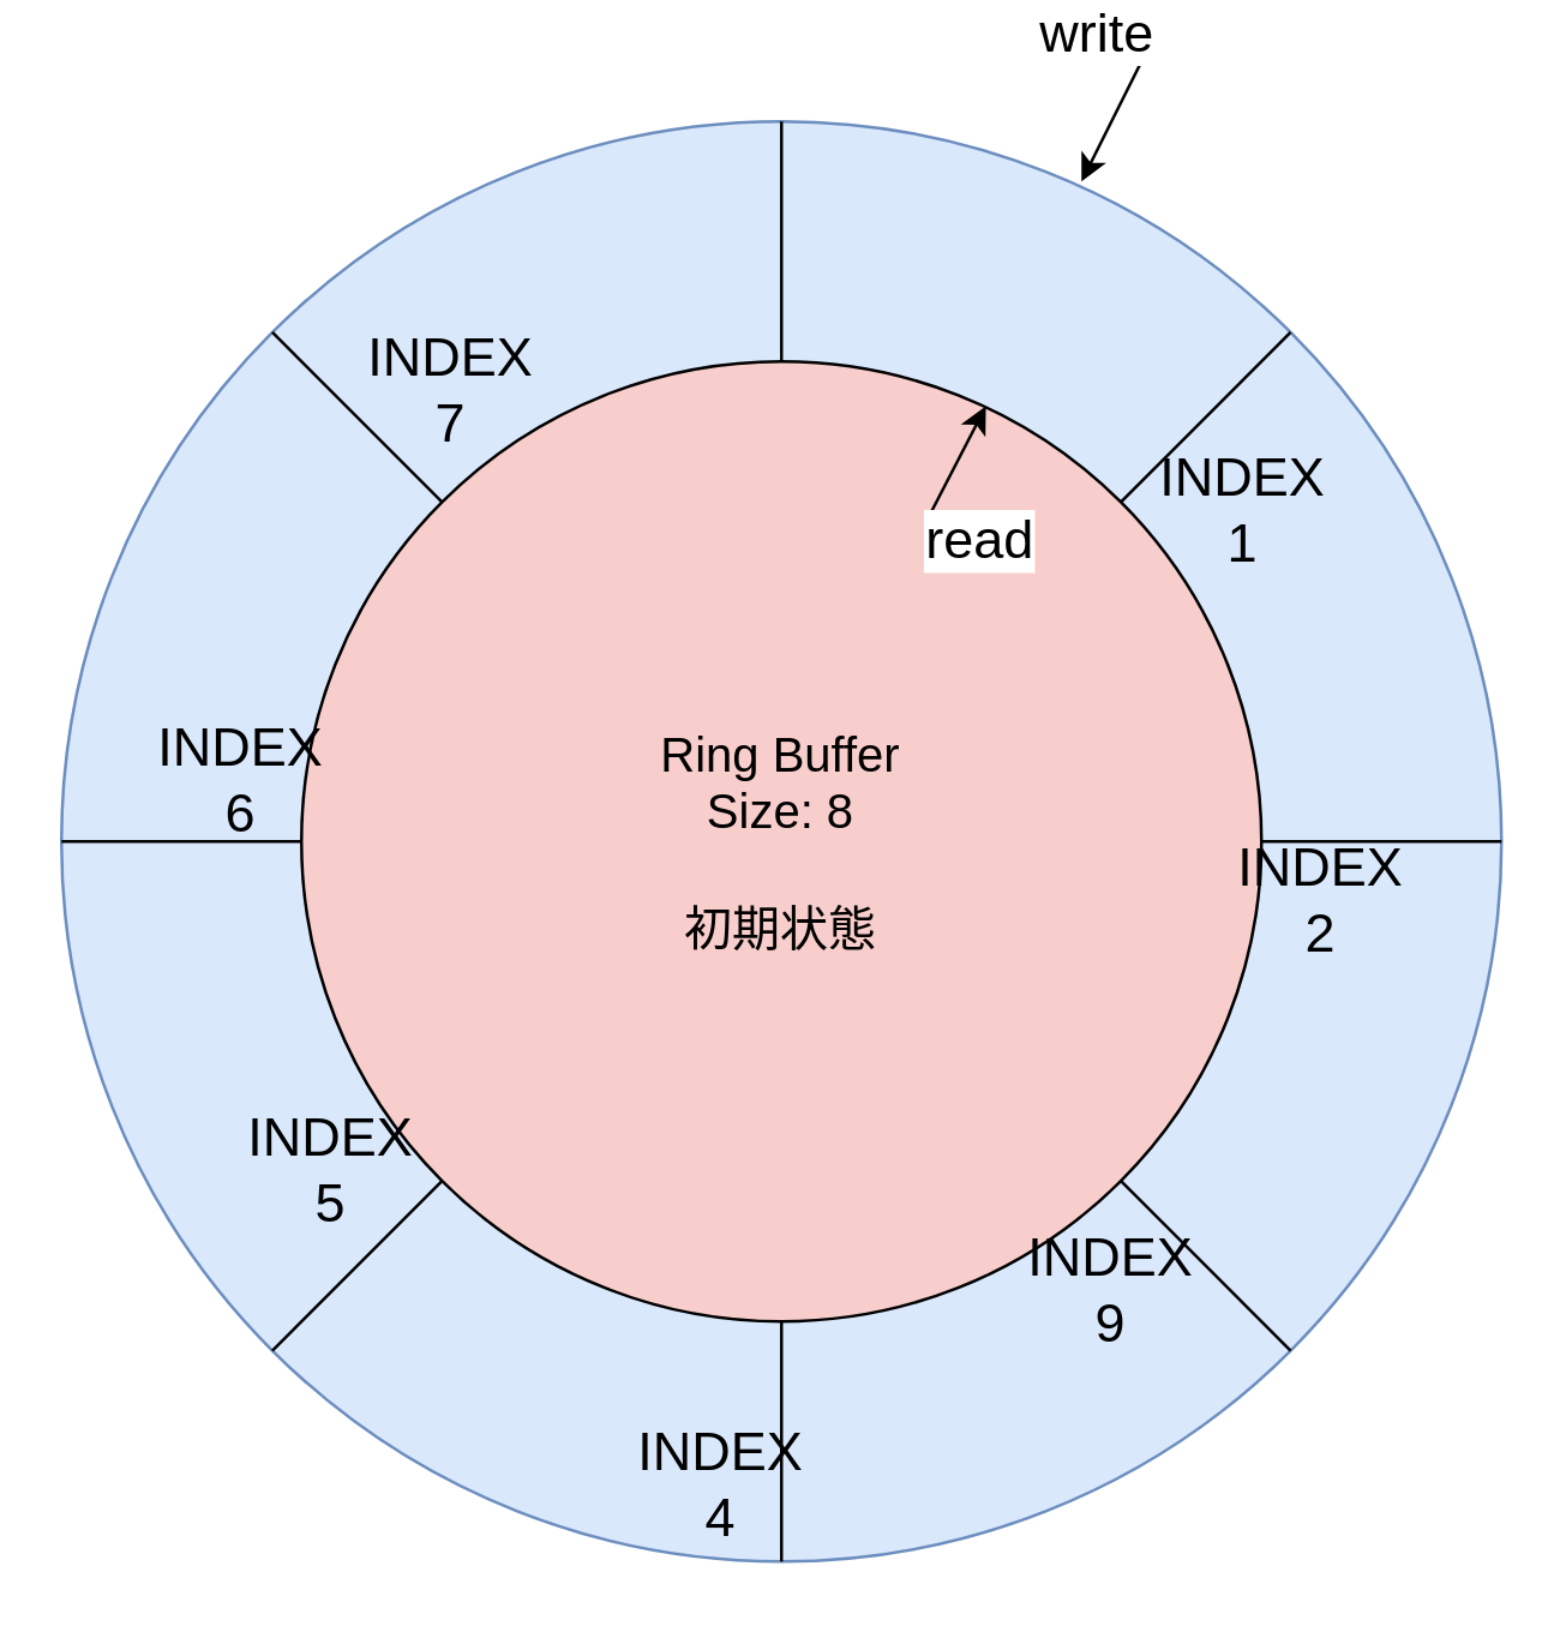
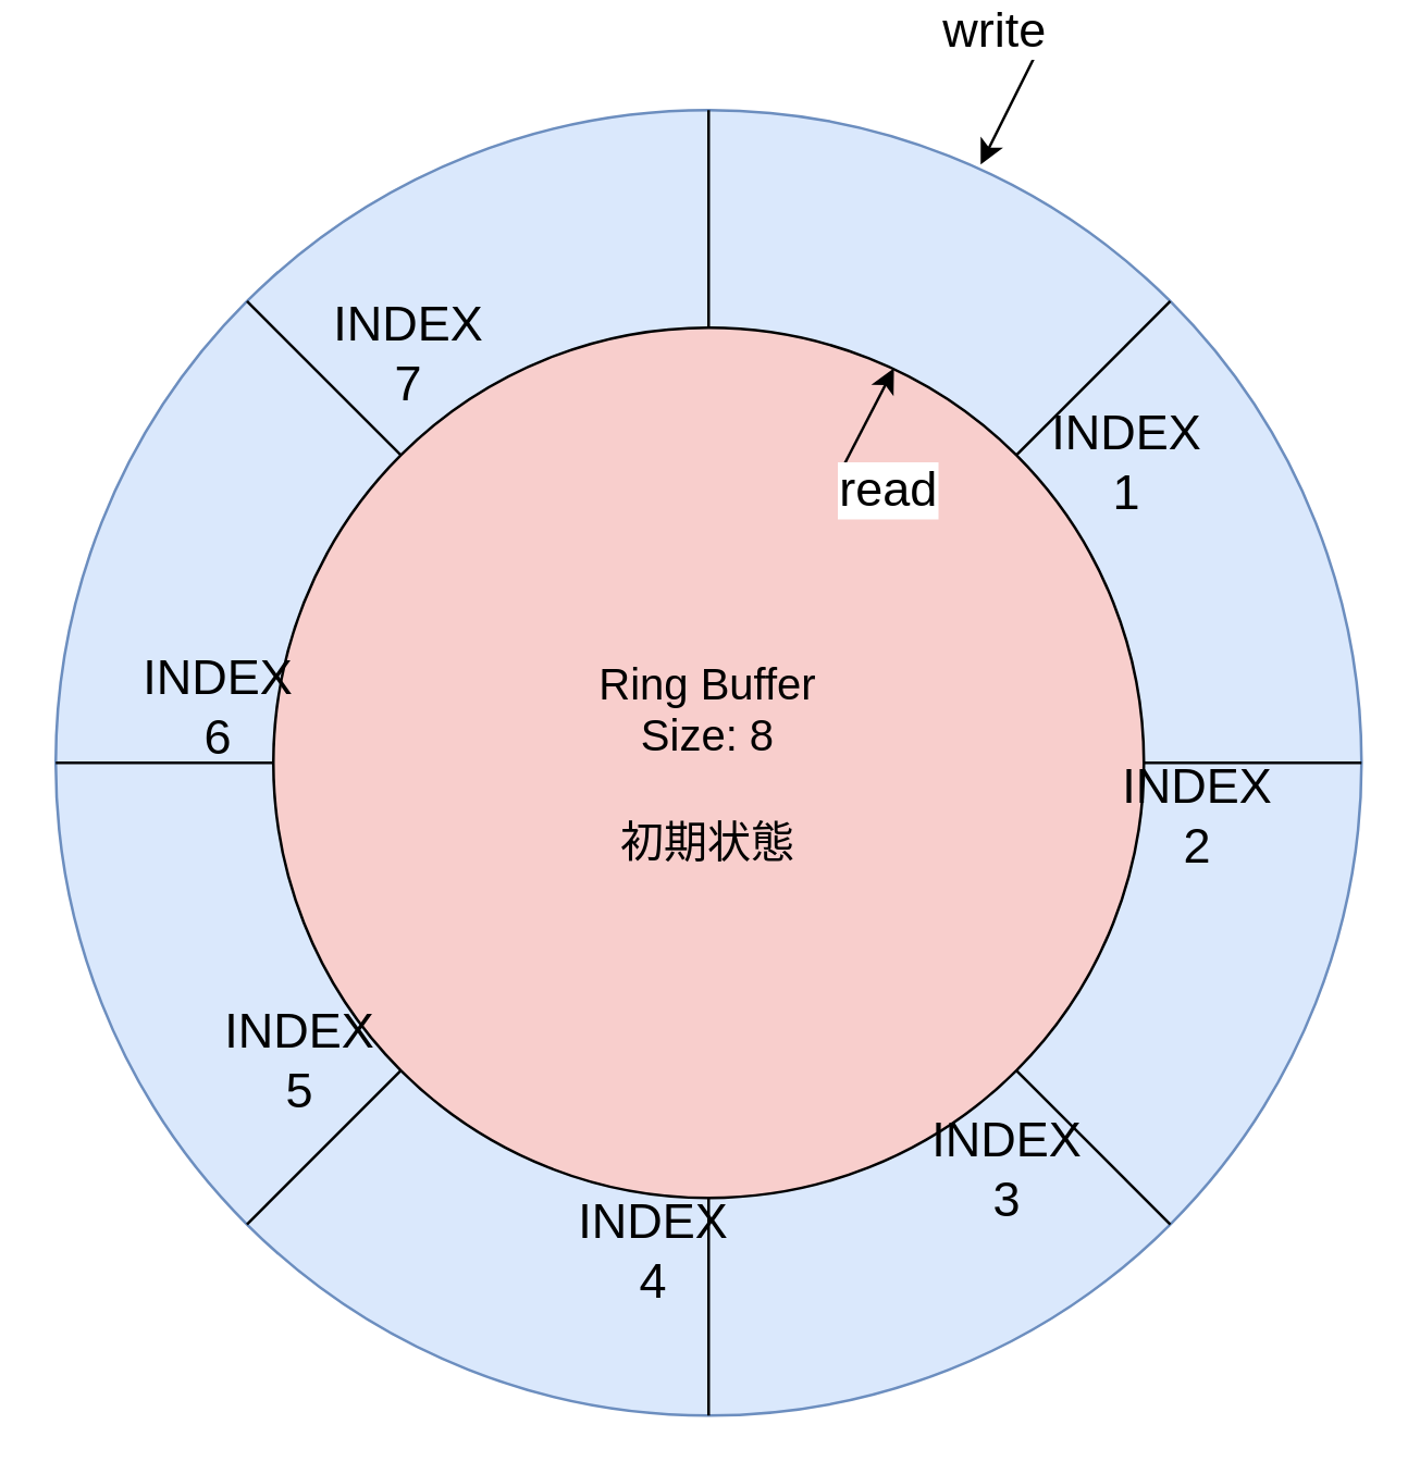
  <mxCell id="0" />
  <mxCell id="1" parent="0" />
  <mxCell id="2" value="" style="ellipse;whiteSpace=wrap;html=1;aspect=fixed;connectable=0;fillColor=#dae8fc;strokeColor=#6c8ebf;" vertex="1" parent="1"><mxGeometry x="20" y="40" width="480" height="480" as="geometry" /></mxCell>
  <mxCell id="3" value="Ring Buffer&lt;br style=&quot;font-size: 16px;&quot;&gt;Size: 8&lt;br style=&quot;font-size: 16px;&quot;&gt;&lt;br style=&quot;font-size: 16px;&quot;&gt;初期状態" style="ellipse;whiteSpace=wrap;html=1;aspect=fixed;connectable=0;fontSize=16;fillColor=#f8cecc;" vertex="1" parent="1"><mxGeometry x="100" y="120" width="320" height="320" as="geometry" /></mxCell>
  <mxCell id="4" value="" style="endArrow=none;html=1;rounded=0;entryX=0.5;entryY=0;entryDx=0;entryDy=0;exitX=0.5;exitY=0;exitDx=0;exitDy=0;" edge="1" parent="1" source="3" target="2"><mxGeometry width="50" height="50" relative="1" as="geometry"><mxPoint x="-400" y="100" as="sourcePoint" /><mxPoint x="-350" y="50" as="targetPoint" /></mxGeometry></mxCell>
  <mxCell id="5" value="" style="endArrow=none;html=1;rounded=0;entryX=0;entryY=0.5;entryDx=0;entryDy=0;exitX=0;exitY=0.5;exitDx=0;exitDy=0;" edge="1" parent="1" source="2" target="3"><mxGeometry width="50" height="50" relative="1" as="geometry"><mxPoint x="-430" y="210" as="sourcePoint" /><mxPoint x="-380" y="160" as="targetPoint" /></mxGeometry></mxCell>
  <mxCell id="6" value="" style="endArrow=none;html=1;rounded=0;entryX=0.5;entryY=1;entryDx=0;entryDy=0;exitX=0.5;exitY=1;exitDx=0;exitDy=0;" edge="1" parent="1" source="2" target="3"><mxGeometry width="50" height="50" relative="1" as="geometry"><mxPoint x="20" y="730" as="sourcePoint" /><mxPoint x="70" y="680" as="targetPoint" /></mxGeometry></mxCell>
  <mxCell id="7" value="" style="endArrow=none;html=1;rounded=0;exitX=1;exitY=0.5;exitDx=0;exitDy=0;entryX=1;entryY=0.5;entryDx=0;entryDy=0;" edge="1" parent="1" source="3" target="2"><mxGeometry width="50" height="50" relative="1" as="geometry"><mxPoint x="450" y="280" as="sourcePoint" /><mxPoint x="500" y="230" as="targetPoint" /></mxGeometry></mxCell>
  <mxCell id="8" value="" style="endArrow=none;html=1;rounded=0;entryX=0;entryY=1;entryDx=0;entryDy=0;exitX=0;exitY=1;exitDx=0;exitDy=0;" edge="1" parent="1" source="2" target="3"><mxGeometry width="50" height="50" relative="1" as="geometry"><mxPoint x="110" y="-110" as="sourcePoint" /><mxPoint x="110" y="-190" as="targetPoint" /></mxGeometry></mxCell>
  <mxCell id="9" value="" style="endArrow=none;html=1;rounded=0;exitX=1;exitY=0;exitDx=0;exitDy=0;entryX=1;entryY=0;entryDx=0;entryDy=0;" edge="1" parent="1" source="3" target="2"><mxGeometry width="50" height="50" relative="1" as="geometry"><mxPoint x="209" y="-90" as="sourcePoint" /><mxPoint x="239" y="-165" as="targetPoint" /></mxGeometry></mxCell>
  <mxCell id="10" value="" style="endArrow=none;html=1;rounded=0;entryX=0;entryY=0;entryDx=0;entryDy=0;exitX=0;exitY=0;exitDx=0;exitDy=0;" edge="1" parent="1" source="2" target="3"><mxGeometry width="50" height="50" relative="1" as="geometry"><mxPoint x="-116" y="356" as="sourcePoint" /><mxPoint x="-60" y="300" as="targetPoint" /></mxGeometry></mxCell>
  <mxCell id="11" value="" style="endArrow=none;html=1;rounded=0;entryX=1;entryY=1;entryDx=0;entryDy=0;exitX=1;exitY=1;exitDx=0;exitDy=0;" edge="1" parent="1" source="2" target="3"><mxGeometry width="50" height="50" relative="1" as="geometry"><mxPoint x="-116" y="-96" as="sourcePoint" /><mxPoint x="-60" as="targetPoint" y="-40" /></mxGeometry></mxCell>
  <mxCell id="12" value="buffer_image" parent="0" />
  <mxCell id="13" value="index" parent="0" />
  <mxCell id="14" value="" style="rounded=0;whiteSpace=wrap;html=1;fillColor=none;strokeColor=none;" vertex="1" parent="13"><mxGeometry x="290" y="130" width="40" height="40" as="geometry" /></mxCell>
  <mxCell id="15" value="" style="rounded=0;whiteSpace=wrap;html=1;fillColor=none;strokeColor=none;" vertex="1" parent="13"><mxGeometry x="360" y="20" width="40" height="40" as="geometry" /></mxCell>
  <mxCell id="16" value="INDEX&lt;br style=&quot;font-size: 18px;&quot;&gt;2" style="text;html=1;strokeColor=none;fillColor=none;align=center;verticalAlign=middle;whiteSpace=wrap;rounded=0;fontSize=18;" vertex="1" parent="13"><mxGeometry x="420" y="280" width="40" height="40" as="geometry" /></mxCell>
  <mxCell id="17" value="INDEX&lt;br style=&quot;font-size: 18px;&quot;&gt;1" style="text;html=1;strokeColor=none;fillColor=none;align=center;verticalAlign=middle;whiteSpace=wrap;rounded=0;fontSize=18;" vertex="1" parent="13"><mxGeometry x="394" y="150" width="40" height="40" as="geometry" /></mxCell>
- <mxCell id="18" value="INDEX&lt;br style=&quot;font-size: 18px;&quot;&gt;9" style="text;html=1;strokeColor=none;fillColor=none;align=center;verticalAlign=middle;whiteSpace=wrap;rounded=0;fontSize=18;" vertex="1" parent="13"><mxGeometry x="350" y="410" width="40" height="40" as="geometry" /></mxCell>
- <mxCell id="19" value="INDEX&lt;br style=&quot;font-size: 18px;&quot;&gt;4" style="text;html=1;strokeColor=none;fillColor=none;align=center;verticalAlign=middle;whiteSpace=wrap;rounded=0;fontSize=18;" vertex="1" parent="13"><mxGeometry x="220" y="475" width="40" height="40" as="geometry" /></mxCell>
+ <mxCell id="18" value="INDEX&lt;br style=&quot;font-size: 18px;&quot;&gt;3" style="text;html=1;strokeColor=none;fillColor=none;align=center;verticalAlign=middle;whiteSpace=wrap;rounded=0;fontSize=18;" vertex="1" parent="13"><mxGeometry x="350" y="410" width="40" height="40" as="geometry" /></mxCell>
+ <mxCell id="19" value="INDEX&lt;br style=&quot;font-size: 18px;&quot;&gt;4" style="text;html=1;strokeColor=none;fillColor=none;align=center;verticalAlign=middle;whiteSpace=wrap;rounded=0;fontSize=18;" vertex="1" parent="13"><mxGeometry x="220" y="440" width="40" height="40" as="geometry" /></mxCell>
  <mxCell id="20" value="INDEX&lt;br style=&quot;font-size: 18px;&quot;&gt;5" style="text;html=1;strokeColor=none;fillColor=none;align=center;verticalAlign=middle;whiteSpace=wrap;rounded=0;fontSize=18;" vertex="1" parent="13"><mxGeometry x="90" y="370" width="40" height="40" as="geometry" /></mxCell>
  <mxCell id="21" value="INDEX&lt;br style=&quot;font-size: 18px;&quot;&gt;6" style="text;html=1;strokeColor=none;fillColor=none;align=center;verticalAlign=middle;whiteSpace=wrap;rounded=0;fontSize=18;" vertex="1" parent="13"><mxGeometry x="60" y="240" width="40" height="40" as="geometry" /></mxCell>
  <mxCell id="22" value="INDEX&lt;br style=&quot;font-size: 18px;&quot;&gt;7" style="text;html=1;strokeColor=none;fillColor=none;align=center;verticalAlign=middle;whiteSpace=wrap;rounded=0;fontSize=18;" vertex="1" parent="13"><mxGeometry x="130" y="110" width="40" height="40" as="geometry" /></mxCell>
  <mxCell id="23" value="" style="endArrow=classic;html=1;rounded=0;fontSize=18;entryX=0;entryY=1;entryDx=0;entryDy=0;exitX=0.5;exitY=0;exitDx=0;exitDy=0;" edge="1" parent="13" source="15" target="15"><mxGeometry width="50" height="50" relative="1" as="geometry"><mxPoint x="500" y="80" as="sourcePoint" /><mxPoint x="550" y="80" as="targetPoint" /></mxGeometry></mxCell>
  <mxCell id="24" value="write" style="edgeLabel;html=1;align=center;verticalAlign=middle;resizable=0;points=[];fontSize=18;" vertex="1" connectable="0" parent="23"><mxGeometry x="-0.466" y="-2" relative="1" as="geometry"><mxPoint x="-8" y="-19" as="offset" /></mxGeometry></mxCell>
  <mxCell id="25" value="" style="endArrow=classic;html=1;rounded=0;fontSize=18;exitX=0.5;exitY=1;exitDx=0;exitDy=0;entryX=0.953;entryY=0.123;entryDx=0;entryDy=0;entryPerimeter=0;" edge="1" parent="13" source="14" target="14"><mxGeometry width="50" height="50" relative="1" as="geometry"><mxPoint x="280" y="160" as="sourcePoint" /><mxPoint x="520" y="110" as="targetPoint" /></mxGeometry></mxCell>
  <mxCell id="26" value="read" style="edgeLabel;html=1;align=center;verticalAlign=middle;resizable=0;points=[];fontSize=18;" vertex="1" connectable="0" parent="25"><mxGeometry x="-0.466" y="-2" relative="1" as="geometry"><mxPoint x="9" y="18" as="offset" /></mxGeometry></mxCell>
